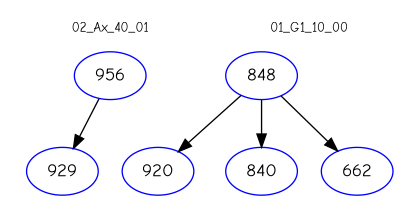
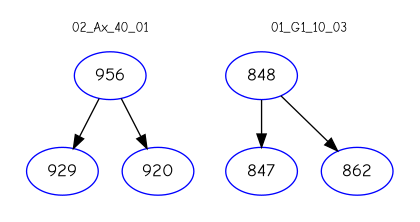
  digraph {
    fontname="Comic Neue"
    node [color=blue fontname="Comic Neue"]
    edge [color=black fontname="Comic Neue"]
    n1 [label=956]
    n2 [label=920]
    n3 [label=929]
    n4 [label=848]
-   n5 [label=840]
-   n6 [label=662]
+   n5 [label=847]
+   n6 [label=862]
    subgraph cluster_1 {
      color=white
      fontsize=10
      label="02_Ax_40_01"
      n1
      n2
      n3
    }
    subgraph cluster_2 {
      color=white
      fontsize=10
-     label="01_G1_10_00"
+     label="01_G1_10_03"
      n4
      n5
      n6
    }
-   n4 -> n2
+   n1 -> n2
    n1 -> n3
    n4 -> n5
    n4 -> n6
  }
